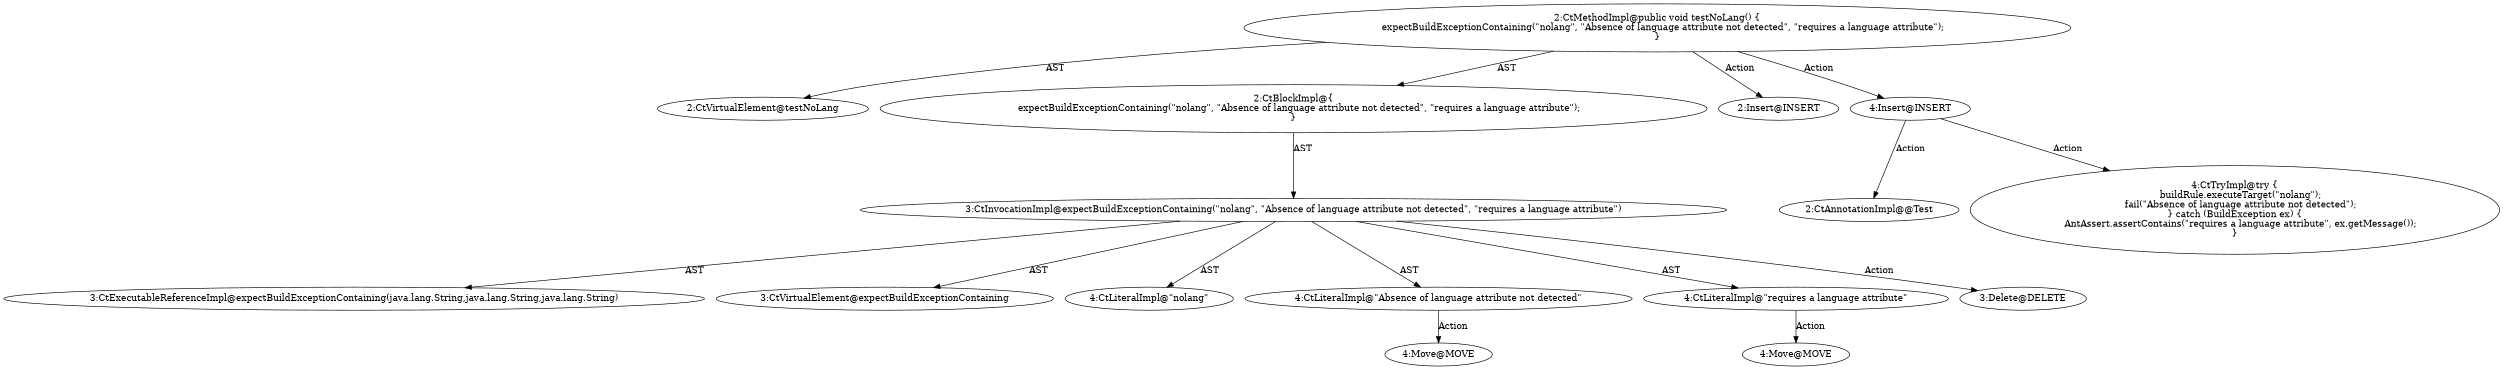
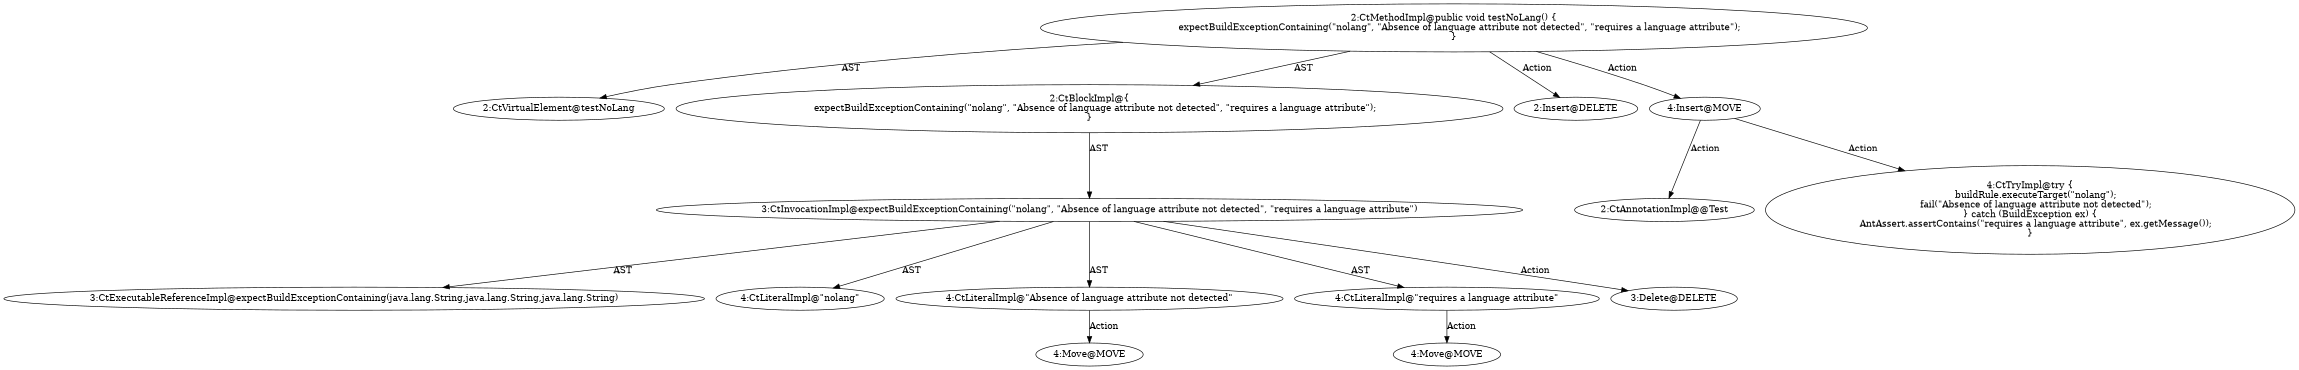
  digraph {
    node [shape=ellipse]
    n1 [label="2:CtVirtualElement@testNoLang"]
    n2 [label="3:CtExecutableReferenceImpl@expectBuildExceptionContaining(java.lang.String,java.lang.String,java.lang.String)"]
-   n3 [label="3:CtVirtualElement@expectBuildExceptionContaining"]
    n4 [label="4:CtLiteralImpl@\"nolang\""]
    n5 [label="4:CtLiteralImpl@\"Absence of language attribute not detected\""]
    n6 [label="4:Move@MOVE"]
    n7 [label="4:CtLiteralImpl@\"requires a language attribute\""]
    n8 [label="4:Move@MOVE"]
    n9 [label="3:CtInvocationImpl@expectBuildExceptionContaining(\"nolang\", \"Absence of language attribute not detected\", \"requires a language attribute\")"]
    n10 [label="3:Delete@DELETE"]
    n11 [label="2:CtBlockImpl@\{\n    expectBuildExceptionContaining(\"nolang\", \"Absence of language attribute not detected\", \"requires a language attribute\");\n\}"]
    n12 [label="2:CtMethodImpl@public void testNoLang() \{\n    expectBuildExceptionContaining(\"nolang\", \"Absence of language attribute not detected\", \"requires a language attribute\");\n\}"]
-   n13 [label="2:Insert@INSERT"]
-   n14 [label="4:Insert@INSERT"]
+   n13 [label="2:Insert@DELETE"]
+   n14 [label="4:Insert@MOVE"]
    n15 [label="2:CtAnnotationImpl@@Test"]
    n16 [label="4:CtTryImpl@try \{\n    buildRule.executeTarget(\"nolang\");\n    fail(\"Absence of language attribute not detected\");\n\} catch (BuildException ex) \{\n    AntAssert.assertContains(\"requires a language attribute\", ex.getMessage());\n\}"]
    n5 -> n6 [label=Action]
    n7 -> n8 [label=Action]
    n9 -> n2 [label=AST]
-   n9 -> n3 [label=AST]
    n9 -> n4 [label=AST]
    n9 -> n5 [label=AST]
    n9 -> n7 [label=AST]
    n9 -> n10 [label=Action]
    n11 -> n9 [label=AST]
    n12 -> n1 [label=AST]
    n12 -> n11 [label=AST]
    n12 -> n13 [label=Action]
    n12 -> n14 [label=Action]
    n14 -> n15 [label=Action]
    n14 -> n16 [label=Action]
  }
